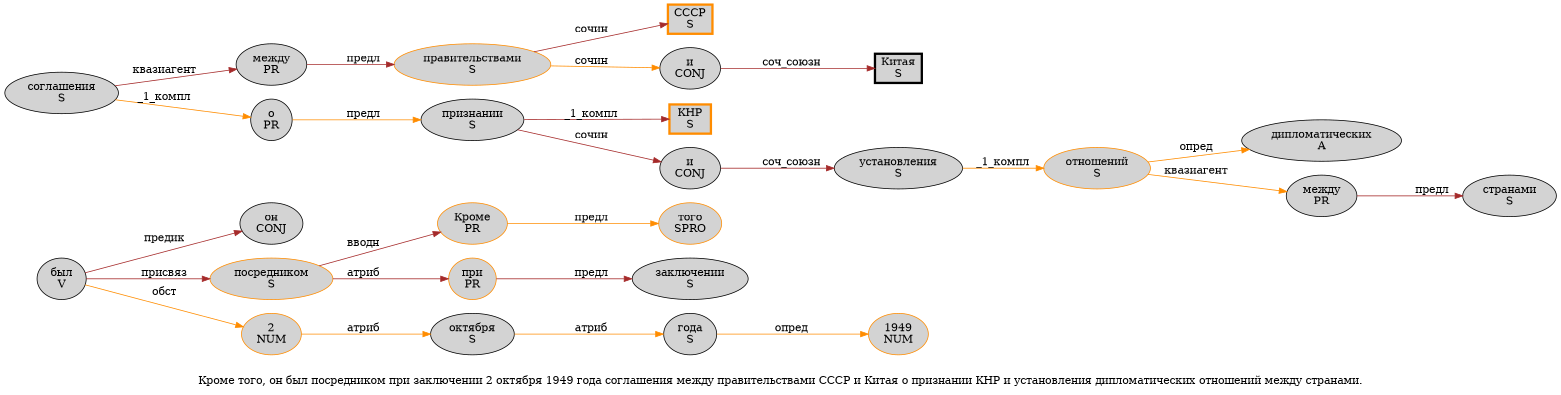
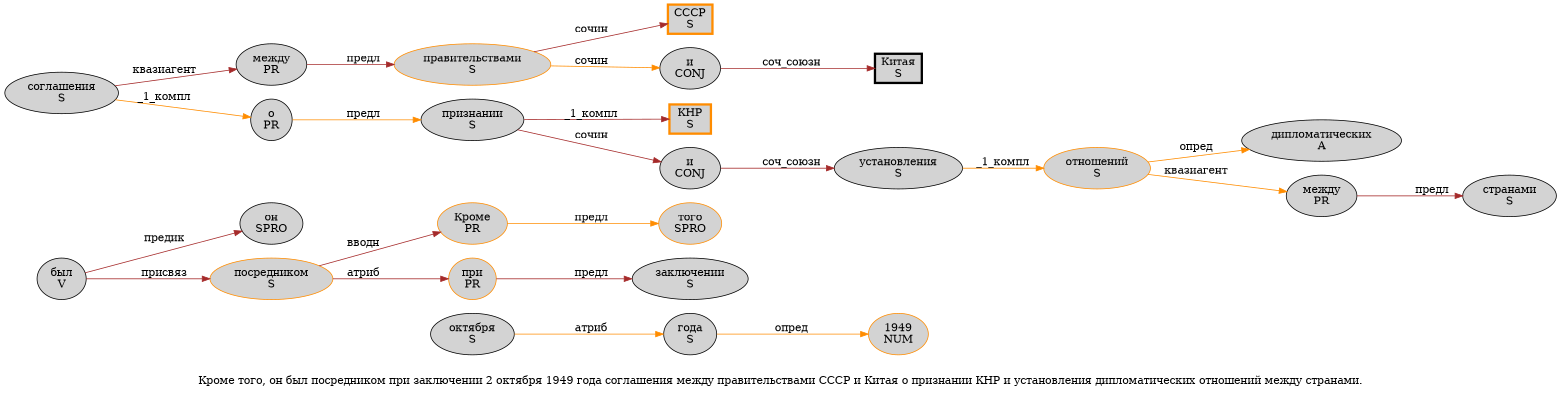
  digraph {
    label="Кроме того, он был посредником при заключении 2 октября 1949 года соглашения между правительствами СССР и Китая о признании КНР и установления дипломатических отношений между странами."
    rankdir=LR
    node [color=black fillcolor=lightgray penwidth=1 shape=ellipse style=filled]
    edge [color=brown]
    n1 [color=darkorange label="Кроме\nPR"]
    n2 [color=darkorange label="того\nSPRO"]
-   n3 [label="он\nCONJ"]
+   n3 [label="он\nSPRO"]
    n4 [label="был\nV"]
    n5 [color=darkorange label="посредником\nS"]
-   n6 [color=darkorange label="2\nNUM"]
    n7 [color=darkorange label="при\nPR"]
    n8 [label="октября\nS"]
    n9 [label="заключении\nS"]
    n10 [label="года\nS"]
    n11 [color=darkorange label="1949\nNUM"]
    n12 [label="соглашения\nS"]
    n13 [label="между\nPR"]
    n14 [label="о\nPR"]
    n15 [color=darkorange label="правительствами\nS"]
    n16 [label="признании\nS"]
    n17 [color=darkorange label="СССР\nS" penwidth=3 shape=box]
    n18 [label="и\nCONJ"]
    n19 [label="Китая\nS" penwidth=3 shape=box]
    n20 [color=darkorange label="КНР\nS" penwidth=3 shape=box]
    n21 [label="и\nCONJ"]
    n22 [label="установления\nS"]
    n23 [color=darkorange label="отношений\nS"]
    n24 [label="дипломатических\nA"]
    n25 [label="между\nPR"]
    n26 [label="странами\nS"]
    n1 -> n2 [color=darkorange label="предл"]
    n4 -> n3 [label="предик"]
    n4 -> n5 [label="присвяз"]
-   n4 -> n6 [color=darkorange label="обст"]
    n5 -> n1 [label="вводн"]
    n5 -> n7 [label="атриб"]
-   n6 -> n8 [color=darkorange label="атриб"]
    n7 -> n9 [label="предл"]
    n8 -> n10 [color=darkorange label="атриб"]
    n10 -> n11 [color=darkorange label="опред"]
    n12 -> n13 [label="квазиагент"]
    n12 -> n14 [color=darkorange label="_1_компл"]
    n13 -> n15 [label="предл"]
    n14 -> n16 [color=darkorange label="предл"]
    n15 -> n17 [label="сочин"]
    n15 -> n18 [color=darkorange label="сочин"]
    n16 -> n20 [label="_1_компл"]
    n16 -> n21 [label="сочин"]
    n18 -> n19 [label="соч_союзн"]
    n21 -> n22 [label="соч_союзн"]
    n22 -> n23 [color=darkorange label="_1_компл"]
    n23 -> n24 [color=darkorange label="опред"]
    n23 -> n25 [color=darkorange label="квазиагент"]
    n25 -> n26 [label="предл"]
  }
